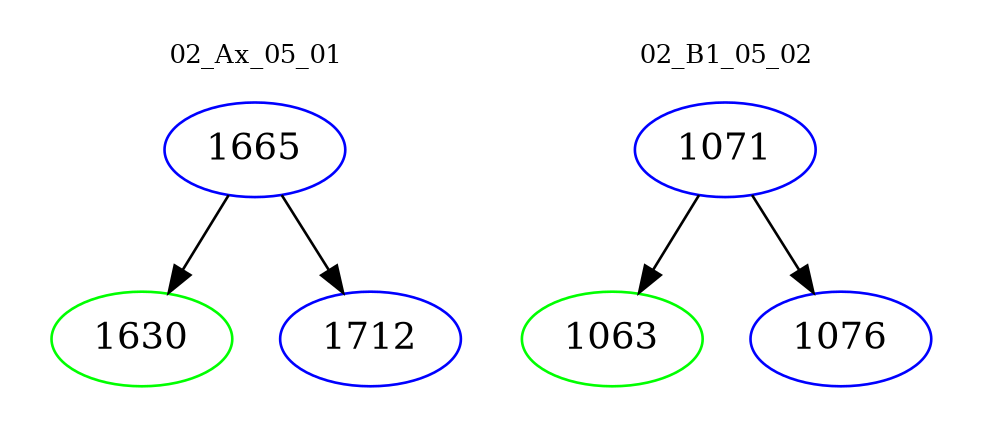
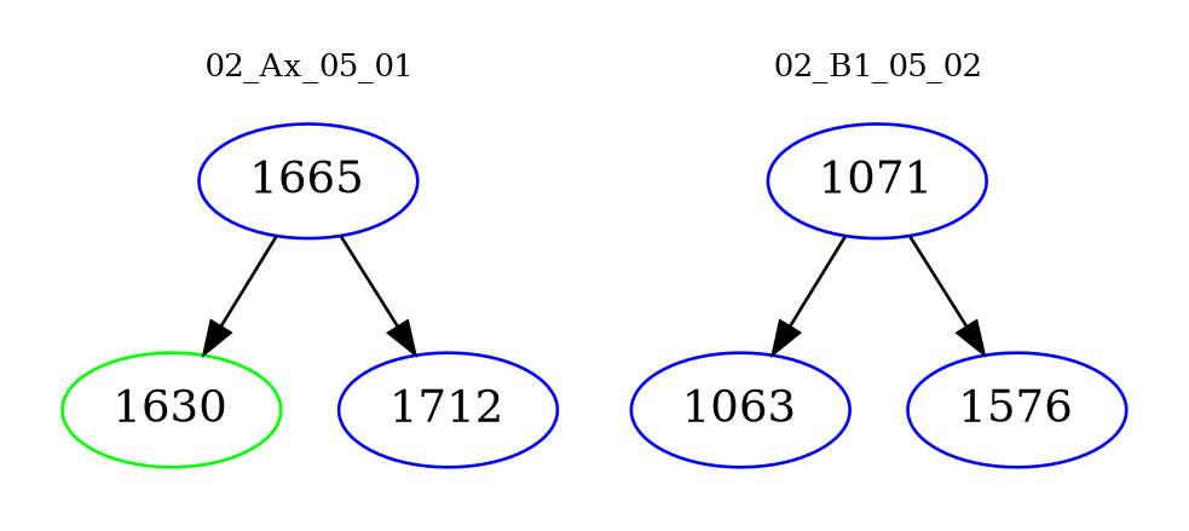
  digraph {
    node [color=blue]
    edge [color=black]
    n1 [label=1665]
    n2 [color=green label=1630]
    n3 [label=1712]
    n4 [label=1071]
-   n5 [color=green label=1063]
-   n6 [label=1076]
+   n5 [label=1063]
+   n6 [label=1576]
    subgraph cluster_1 {
      color=white
      fontsize=10
      label="02_Ax_05_01"
      n1
      n2
      n3
    }
    subgraph cluster_2 {
      color=white
      fontsize=10
      label="02_B1_05_02"
      n4
      n5
      n6
    }
    n1 -> n2
    n1 -> n3
    n4 -> n5
    n4 -> n6
  }
